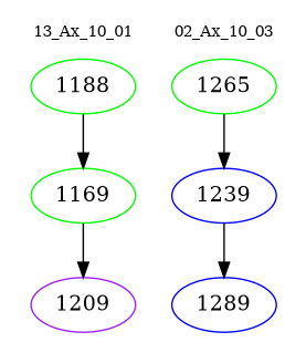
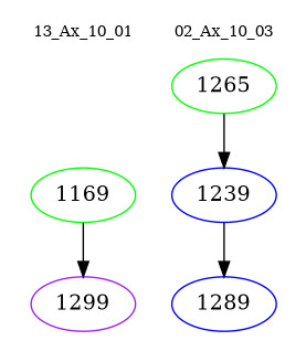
  digraph {
    node [color=green]
    edge [color=black]
-   n1 [label=1188]
    n2 [label=1169]
-   n3 [color=purple label=1209]
+   n3 [color=purple label=1299]
    n4 [label=1265]
    n5 [color=blue label=1239]
    n6 [color=blue label=1289]
    subgraph cluster_1 {
      color=white
      fontsize=10
      label="13_Ax_10_01"
-     n1
      n2
      n3
    }
    subgraph cluster_2 {
      color=white
      fontsize=10
      label="02_Ax_10_03"
      n4
      n5
      n6
    }
-   n1 -> n2
    n2 -> n3
    n4 -> n5
    n5 -> n6
  }
